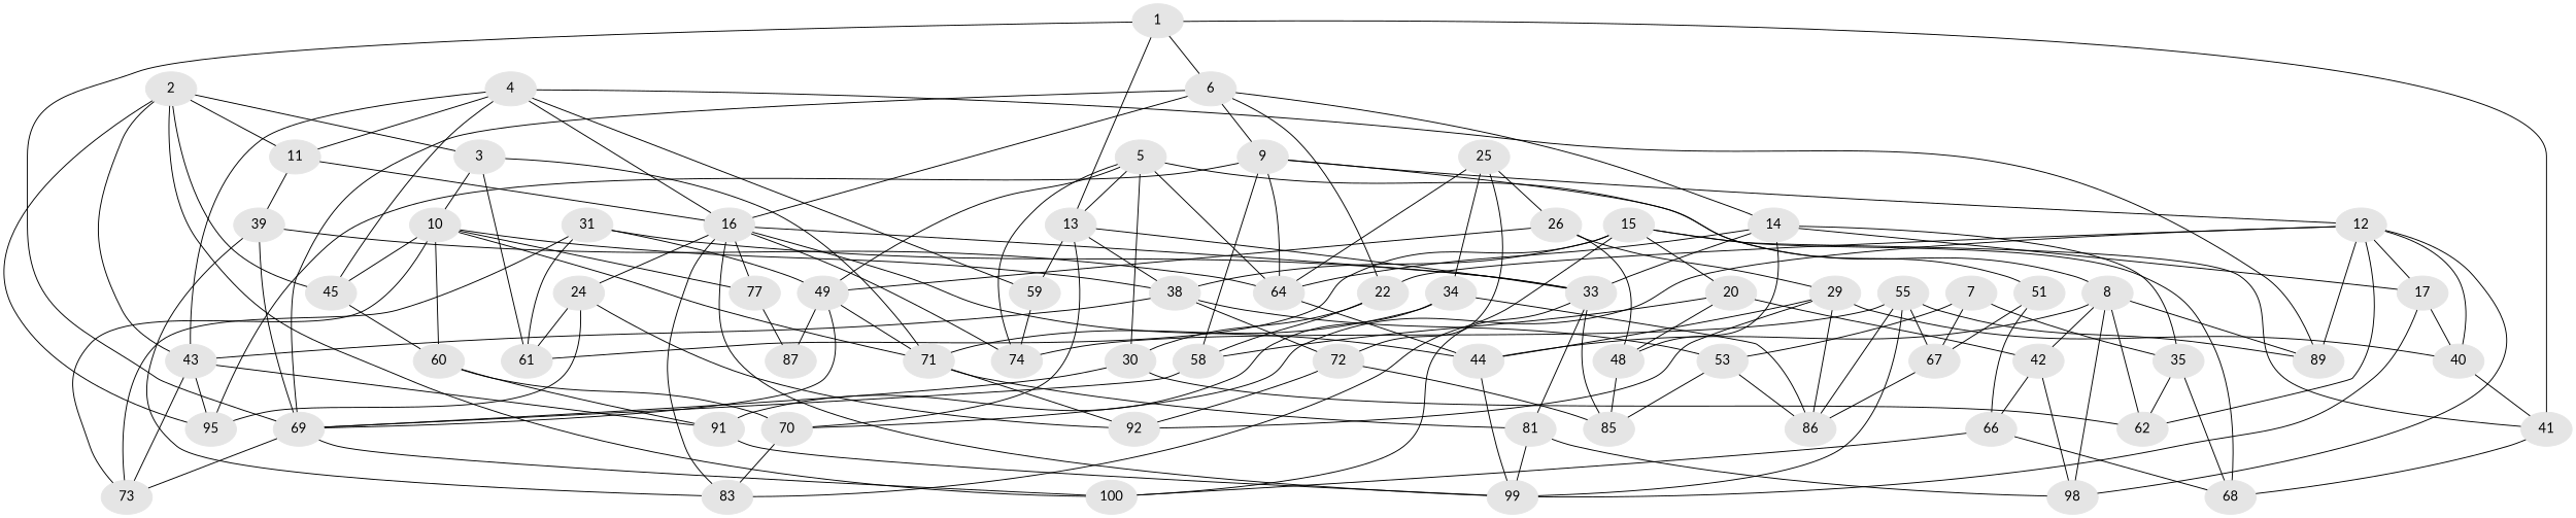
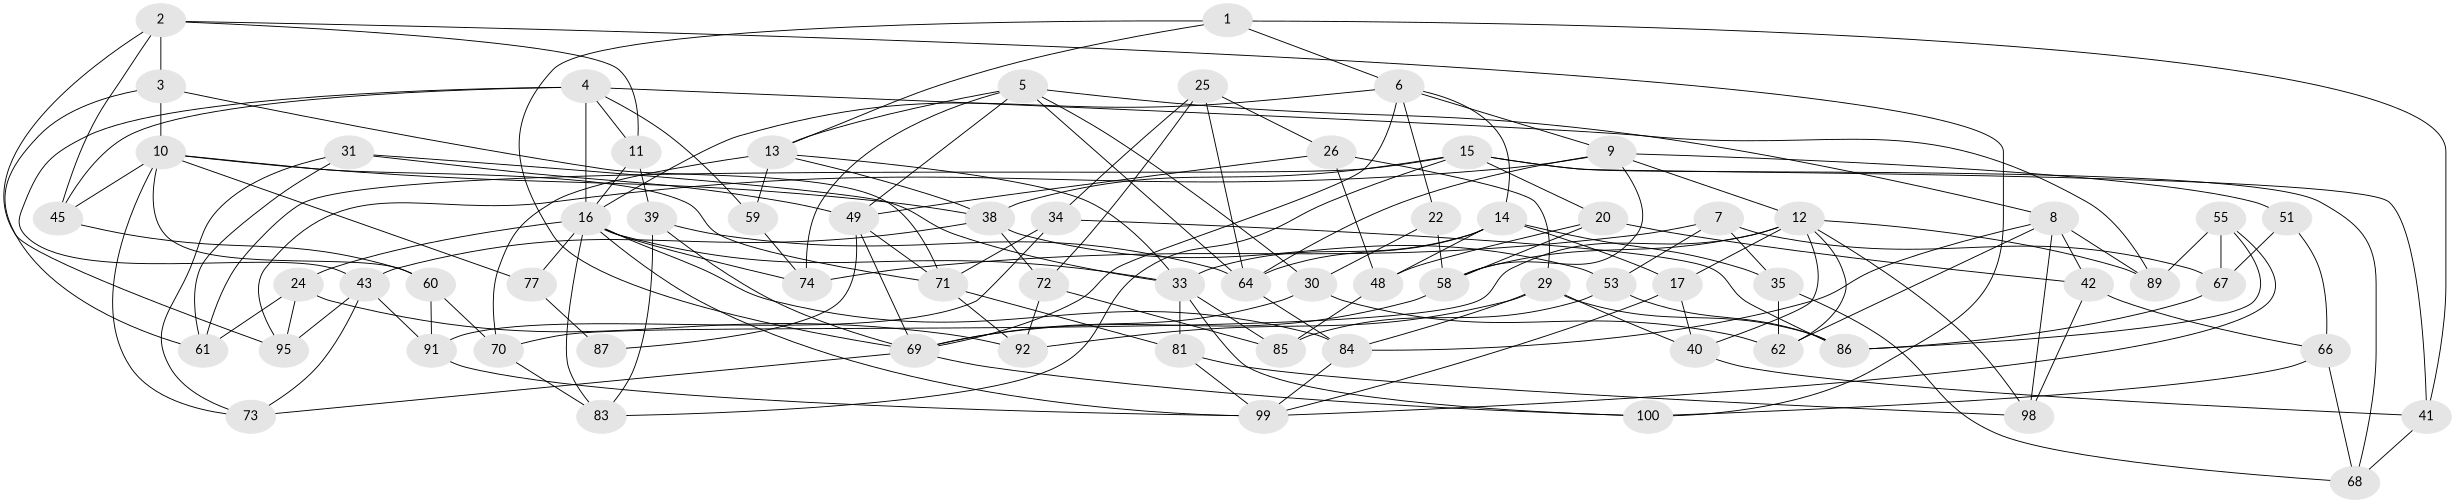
  graph {
    fontname=Lato
    node [color=gray90 fontname=Lato style=filled]
    edge [fontname=Lato]
    6 [super="+65"]
    69 [super="+78"]
    n3 [label=16 super="+63+24"]
    9 [super="+16"]
    14 [super="+82+21"]
    22
    1
    13 [super="+50"]
    41
    59
    38 [super="+96"]
    70
    33 [super="+47+75"]
    68
    100
    73
    2 [super="+79+57"]
    3
    11
    43 [super="+52"]
    45
    95
    10 [super="+36"]
    61
    71 [super="+80"]
    39
    91
    60
    77
    92
    81
    4 [super="+28"]
    89
    74
-   84 [super="+93" label=44]
+   84 [super="+93"]
    83
    99 [super="+101"]
    n38 [label=24]
    5 [super="+56"]
    8 [super="+94"]
    30
    49 [super="+54"]
    64 [super="+88"]
    42
    62
    98
    87
    12 [super="+18+76"]
    51
    58
    35
    17
    48
    7
    53
    67
    86
    85
    66
    40
    72
    15 [super="+23"]
    20
    25
    26
    34
    29 [super="+37"]
    31
    55
    6 -- 69
    6 -- n3
    6 -- 9
    6 -- 14
    6 -- 22
    69 -- 100
    69 -- 73
    n3 -- 33
    n3 -- 77
    n3 -- 74
    n3 -- 84
    n3 -- 83
    n3 -- 99
    n3 -- n38
    9 -- 95
    9 -- 64
    9 -- 12
    9 -- 51
    9 -- 58
    14 -- 33
    14 -- 64
    14 -- 35
    14 -- 17
    14 -- 48
    22 -- 30
    22 -- 58
    1 -- 6
    1 -- 69
    1 -- 13
    1 -- 41
    13 -- 59
    13 -- 38
    13 -- 70
    13 -- 33
    41 -- 68
    59 -- 74
    38 -- 43
    38 -- 53
    38 -- 72
    70 -- 83
    33 -- 100
    33 -- 81
    33 -- 85
    2 -- 100
    2 -- 3
    2 -- 11
-   2 -- 43
    2 -- 45
    2 -- 95
    3 -- 10
    3 -- 61
    3 -- 71
    11 -- n3
    11 -- 39
    43 -- 73
    43 -- 95
    43 -- 91
    45 -- 60
    10 -- 38
    10 -- 73
    10 -- 45
    10 -- 71
    10 -- 60
    10 -- 77
    71 -- 92
    71 -- 81
    39 -- 69
    39 -- 83
    39 -- 64
    91 -- 99
    60 -- 70
    60 -- 91
    77 -- 87
    81 -- 99
    81 -- 98
    4 -- n3
    4 -- 59
    4 -- 11
    4 -- 43
    4 -- 45
    4 -- 89
    84 -- 99
    n38 -- 95
    n38 -- 61
    n38 -- 92
    5 -- 13
    5 -- 74
    5 -- 8
    5 -- 30
    5 -- 49
    5 -- 64
    8 -- 89
    8 -- 84
    8 -- 42
    8 -- 62
    8 -- 98
    30 -- 69
    30 -- 62
    49 -- 69
    49 -- 71
    49 -- 87
    64 -- 84 [weight=2]
    42 -- 98
    42 -- 66
-   12 -- 22
+   12 -- 58
    12 -- 70
    12 -- 89
    12 -- 62
    12 -- 98
    12 -- 17
    12 -- 40
    51 -- 67
    51 -- 66
    58 -- 69
    35 -- 68
    35 -- 62
    17 -- 99
    17 -- 40
    48 -- 85
-   55 -- 74
+   7 -- 74
    7 -- 35
    7 -- 53
    7 -- 67
    53 -- 86
    53 -- 85
    67 -- 86
    66 -- 68
    66 -- 100
    40 -- 41
    72 -- 92
    72 -- 85
    15 -- 41
    15 -- 38
    15 -- 68
    15 -- 61
    15 -- 83
    15 -- 20
    20 -- 42
    20 -- 58
    20 -- 48
    25 -- 64
    25 -- 72
    25 -- 26
    25 -- 34
    26 -- 49
    26 -- 48
    26 -- 29
    34 -- 71
    34 -- 91
    34 -- 86
    29 -- 92
    29 -- 84
    29 -- 86
    29 -- 40
    31 -- 33
    31 -- 73
    31 -- 61
    31 -- 49
    55 -- 89
    55 -- 99
    55 -- 67
    55 -- 86
  }
